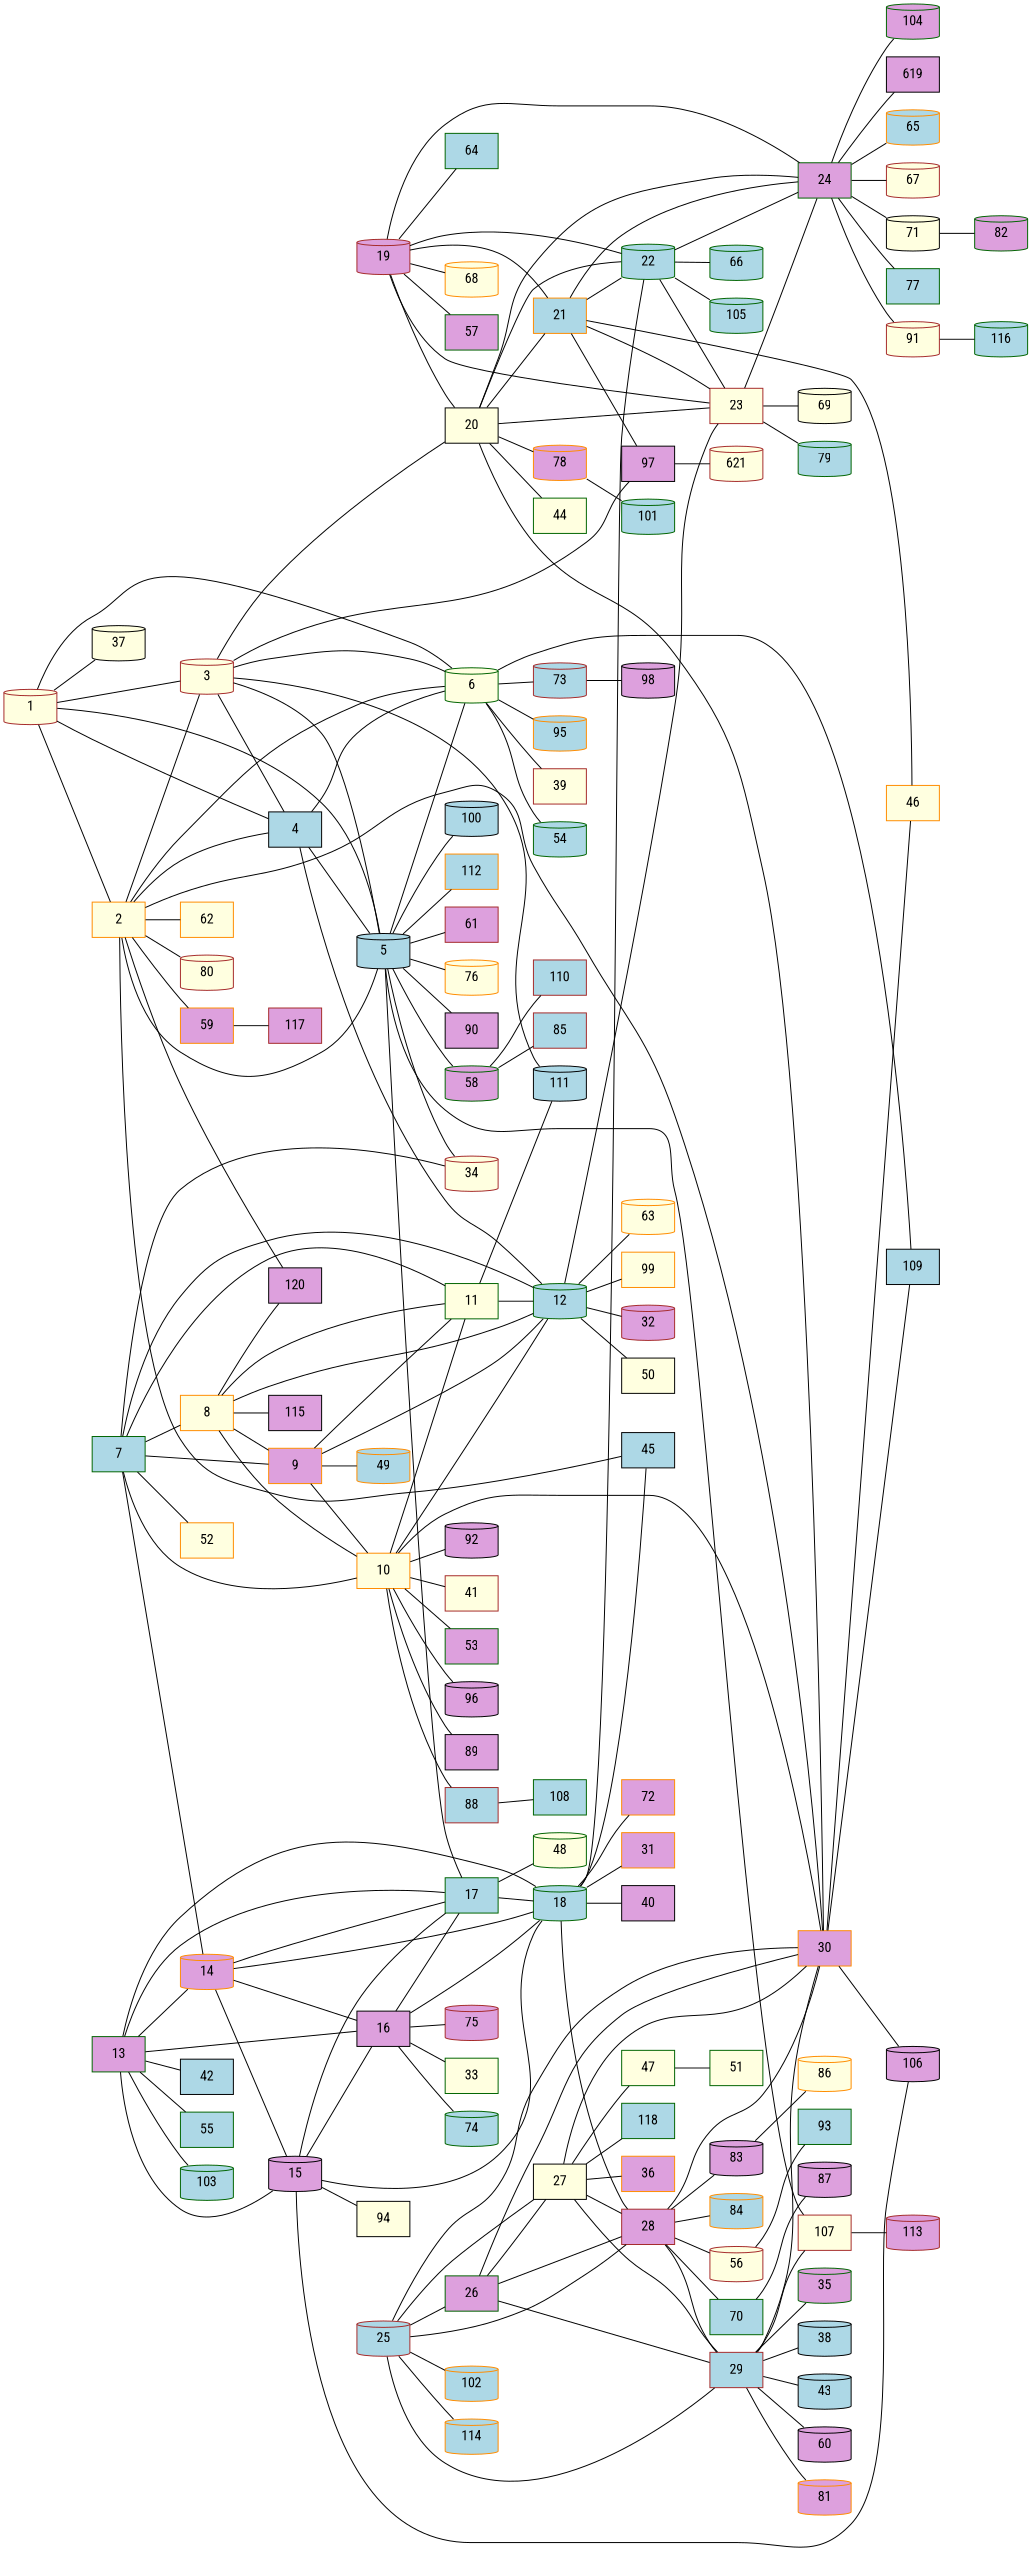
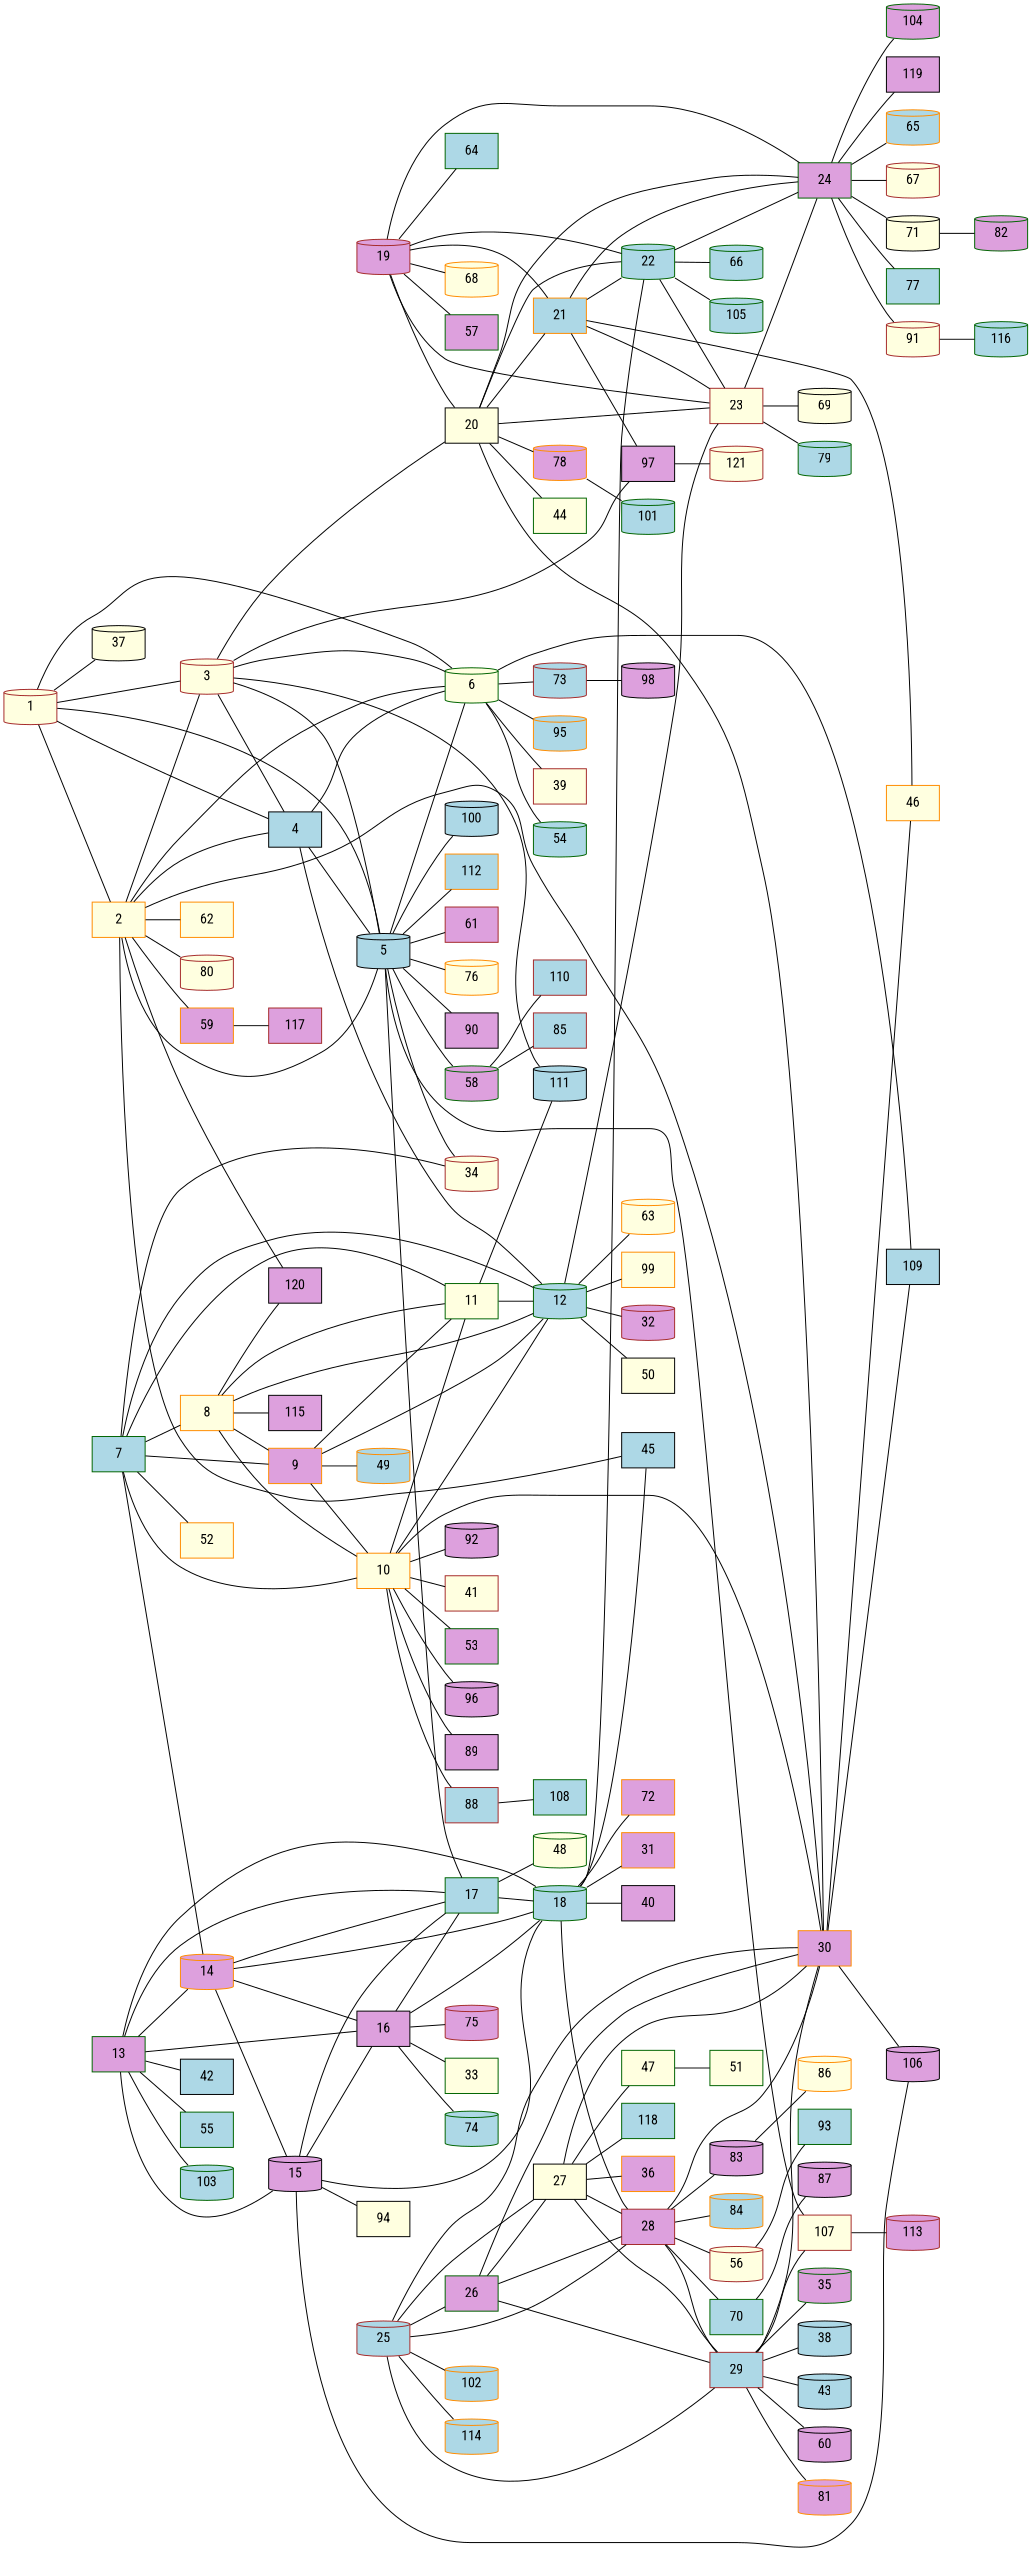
  graph {
    fontname="Roboto Condensed"
    rankdir=LR
    node [color=darkgreen fillcolor=lightblue fontname="Roboto Condensed" shape=box style=filled]
    edge [fontname="Roboto Condensed"]
    1 [color=brown fillcolor=lightyellow shape=cylinder]
    2 [color=darkorange fillcolor=lightyellow]
    3 [color=brown fillcolor=lightyellow shape=cylinder]
    4 [color=black]
    5 [color=black shape=cylinder]
    6 [fillcolor=lightyellow shape=cylinder]
    37 [color=black fillcolor=lightyellow shape=cylinder]
    30 [color=darkorange fillcolor=plum]
    45 [color=black]
    59 [color=darkorange fillcolor=plum]
    62 [color=darkorange fillcolor=lightyellow]
    80 [color=brown fillcolor=lightyellow shape=cylinder]
    120 [color=black fillcolor=plum]
    20 [color=black fillcolor=lightyellow]
    97 [color=black fillcolor=plum]
    111 [color=black shape=cylinder]
    12 [shape=cylinder]
    17
    34 [color=brown fillcolor=lightyellow shape=cylinder]
    58 [fillcolor=plum shape=cylinder]
    61 [color=brown fillcolor=plum]
    76 [color=darkorange fillcolor=lightyellow shape=cylinder]
    90 [color=black fillcolor=plum]
    100 [color=black shape=cylinder]
    107 [color=brown fillcolor=lightyellow]
    112 [color=darkorange]
    39 [color=brown fillcolor=lightyellow]
    54 [shape=cylinder]
    73 [color=brown shape=cylinder]
    95 [color=darkorange shape=cylinder]
    109 [color=black]
    106 [color=black fillcolor=plum shape=cylinder]
    46 [color=darkorange fillcolor=lightyellow]
    117 [color=brown fillcolor=plum]
    23 [color=brown fillcolor=lightyellow]
    22 [shape=cylinder]
    21 [color=darkorange]
    24 [fillcolor=plum]
    44 [fillcolor=lightyellow]
    78 [color=darkorange fillcolor=plum shape=cylinder]
-   121 [color=brown fillcolor=lightyellow shape=cylinder label=621]
+   121 [color=brown fillcolor=lightyellow shape=cylinder]
    32 [color=brown fillcolor=plum shape=cylinder]
    50 [color=black fillcolor=lightyellow]
    63 [color=darkorange fillcolor=lightyellow shape=cylinder]
    99 [color=darkorange fillcolor=lightyellow]
    18 [shape=cylinder]
    48 [fillcolor=lightyellow shape=cylinder]
    85 [color=brown]
    110 [color=brown]
    113 [color=brown fillcolor=plum shape=cylinder]
    98 [color=black fillcolor=plum shape=cylinder]
    7
    8 [color=darkorange fillcolor=lightyellow]
    9 [color=darkorange fillcolor=plum]
    10 [color=darkorange fillcolor=lightyellow]
    11 [fillcolor=lightyellow]
    14 [color=darkorange fillcolor=plum shape=cylinder]
    52 [color=darkorange fillcolor=lightyellow]
    115 [color=black fillcolor=plum]
    49 [color=darkorange shape=cylinder]
    41 [color=brown fillcolor=lightyellow]
    53 [fillcolor=plum]
    88 [color=brown]
    89 [color=black fillcolor=plum]
    92 [color=black fillcolor=plum shape=cylinder]
    96 [color=black fillcolor=plum shape=cylinder]
    15 [color=black fillcolor=plum shape=cylinder]
    16 [color=black fillcolor=plum]
    108
    69 [color=black fillcolor=lightyellow shape=cylinder]
    79 [shape=cylinder]
    13 [fillcolor=plum]
    42 [color=black]
    55
    103 [shape=cylinder]
    94 [color=black fillcolor=lightyellow]
    33 [fillcolor=lightyellow]
    74 [shape=cylinder]
    75 [color=brown fillcolor=plum shape=cylinder]
    28 [color=brown fillcolor=plum]
    31 [color=darkorange fillcolor=plum]
    40 [color=black fillcolor=plum]
    72 [color=darkorange fillcolor=plum]
    66 [shape=cylinder]
    105 [shape=cylinder]
    29 [color=brown]
    56 [color=brown fillcolor=lightyellow shape=cylinder]
    70
    83 [color=black fillcolor=plum shape=cylinder]
    84 [color=darkorange shape=cylinder]
    19 [color=brown fillcolor=plum shape=cylinder]
    57 [fillcolor=plum]
    64
    68 [color=darkorange fillcolor=lightyellow shape=cylinder]
    65 [color=darkorange shape=cylinder]
    67 [color=brown fillcolor=lightyellow shape=cylinder]
    71 [color=black fillcolor=lightyellow shape=cylinder]
    77
    91 [color=brown fillcolor=lightyellow shape=cylinder]
    104 [fillcolor=plum shape=cylinder]
-   119 [color=black fillcolor=plum label=619]
+   119 [color=black fillcolor=plum]
    101 [shape=cylinder]
    82 [fillcolor=plum shape=cylinder]
    116 [shape=cylinder]
    25 [color=brown shape=cylinder]
    26 [fillcolor=plum]
    27 [color=black fillcolor=lightyellow]
    102 [color=darkorange shape=cylinder]
    114 [color=darkorange shape=cylinder]
    36 [color=darkorange fillcolor=plum]
    47 [fillcolor=lightyellow]
    118
    35 [fillcolor=plum shape=cylinder]
    38 [color=black shape=cylinder]
    43 [color=black shape=cylinder]
    60 [color=black fillcolor=plum shape=cylinder]
    81 [color=darkorange fillcolor=plum shape=cylinder]
    51 [fillcolor=lightyellow]
    93
    87 [color=black fillcolor=plum shape=cylinder]
    86 [color=darkorange fillcolor=lightyellow shape=cylinder]
    1 -- 2
    1 -- 3
    1 -- 4
    1 -- 5
    1 -- 6
    1 -- 37
    2 -- 3
    2 -- 4
    2 -- 5
    2 -- 6
    2 -- 30
    2 -- 45
    2 -- 59
    2 -- 62
    2 -- 80
    2 -- 120
    3 -- 4
    3 -- 5
    3 -- 6
    3 -- 20
    3 -- 97
    3 -- 111
    4 -- 5
    4 -- 6
    4 -- 12
    5 -- 6
    5 -- 17
    5 -- 34
    5 -- 58
    5 -- 61
    5 -- 76
    5 -- 90
    5 -- 100
    5 -- 107
    5 -- 112
    6 -- 39
    6 -- 54
    6 -- 73
    6 -- 95
    6 -- 109
    30 -- 109
    30 -- 106
    30 -- 46
    59 -- 117
    20 -- 30
    20 -- 23
    20 -- 22
    20 -- 21
    20 -- 24
    20 -- 44
    20 -- 78
    97 -- 121
    12 -- 23
    12 -- 32
    12 -- 50
    12 -- 63
    12 -- 99
    17 -- 18
    17 -- 48
    58 -- 85
    58 -- 110
    107 -- 113
    73 -- 98
    23 -- 24
    23 -- 69
    23 -- 79
    22 -- 23
    22 -- 24
    22 -- 66
    22 -- 105
    21 -- 97
    21 -- 46
    21 -- 23
    21 -- 22
    21 -- 24
    24 -- 65
    24 -- 67
    24 -- 71
    24 -- 77
    24 -- 91
    24 -- 104
    24 -- 119
    78 -- 101
    18 -- 45
    18 -- 22
    18 -- 28
    18 -- 31
    18 -- 40
    18 -- 72
    7 -- 12
    7 -- 34
    7 -- 8
    7 -- 9
    7 -- 10
    7 -- 11
    7 -- 14
    7 -- 52
    8 -- 120
    8 -- 12
    8 -- 9
    8 -- 10
    8 -- 11
    8 -- 115
    9 -- 12
    9 -- 10
    9 -- 11
    9 -- 49
    10 -- 30
    10 -- 12
    10 -- 11
    10 -- 41
    10 -- 53
    10 -- 88
    10 -- 89
    10 -- 92
    10 -- 96
    11 -- 111
    11 -- 12
    14 -- 17
    14 -- 18
    14 -- 15
    14 -- 16
    88 -- 108
    15 -- 17
    15 -- 106
    15 -- 18
    15 -- 16
    15 -- 94
    16 -- 17
    16 -- 18
    16 -- 33
    16 -- 74
    16 -- 75
    13 -- 17
    13 -- 18
    13 -- 14
    13 -- 15
    13 -- 16
    13 -- 42
    13 -- 55
    13 -- 103
    28 -- 30
    28 -- 29
    28 -- 56
    28 -- 70
    28 -- 83
    28 -- 84
    29 -- 30
    29 -- 107
    29 -- 35
    29 -- 38
    29 -- 43
    29 -- 60
    29 -- 81
    56 -- 93
    70 -- 87
    83 -- 86
    19 -- 20
    19 -- 23
    19 -- 22
    19 -- 21
    19 -- 24
    19 -- 57
    19 -- 64
    19 -- 68
    71 -- 82
    91 -- 116
    25 -- 30
    25 -- 28
    25 -- 29
    25 -- 26
    25 -- 27
    25 -- 102
    25 -- 114
    26 -- 30
    26 -- 28
    26 -- 29
    26 -- 27
    27 -- 30
    27 -- 28
    27 -- 29
    27 -- 36
    27 -- 47
    27 -- 118
    47 -- 51
  }
